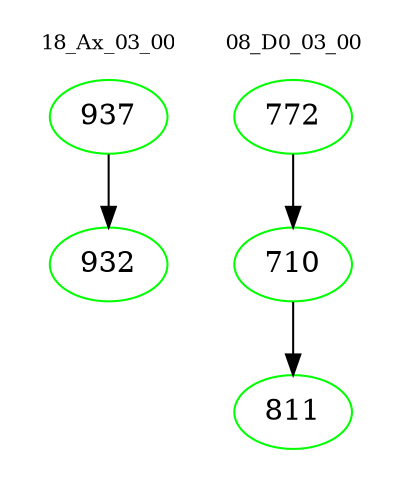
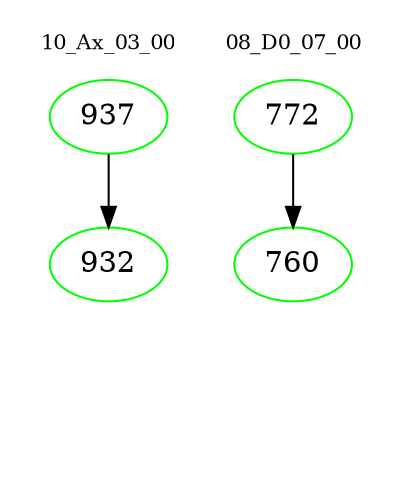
  digraph {
    node [color=green]
    edge [color=black]
    n1 [label=937]
    n2 [label=932]
    n3 [label=772]
-   n4 [label=710]
-   n5 [label=811]
+   n4 [label=760]
    subgraph cluster_1 {
      color=white
      fontsize=10
-     label="18_Ax_03_00"
+     label="10_Ax_03_00"
      n1
      n2
    }
    subgraph cluster_2 {
      color=white
      fontsize=10
-     label="08_D0_03_00"
+     label="08_D0_07_00"
      n3
      n4
-     n5
    }
    n1 -> n2
    n3 -> n4
-   n4 -> n5
  }
